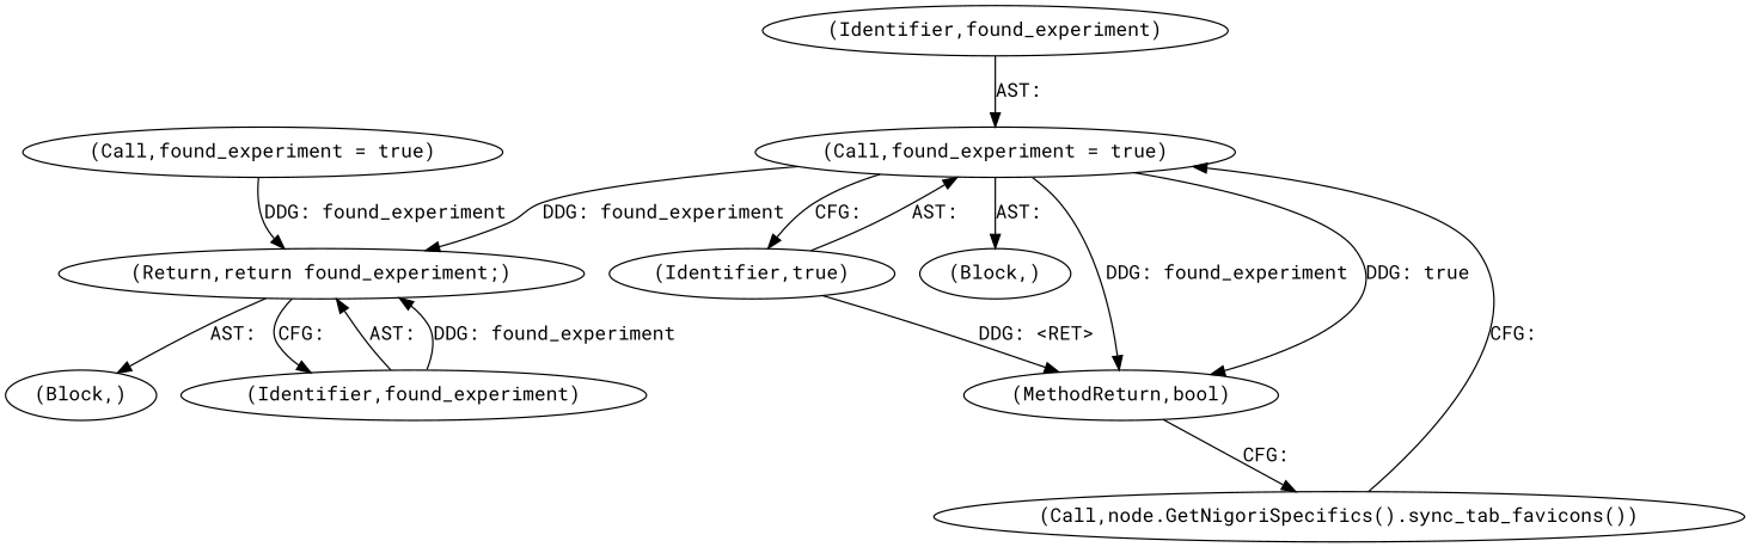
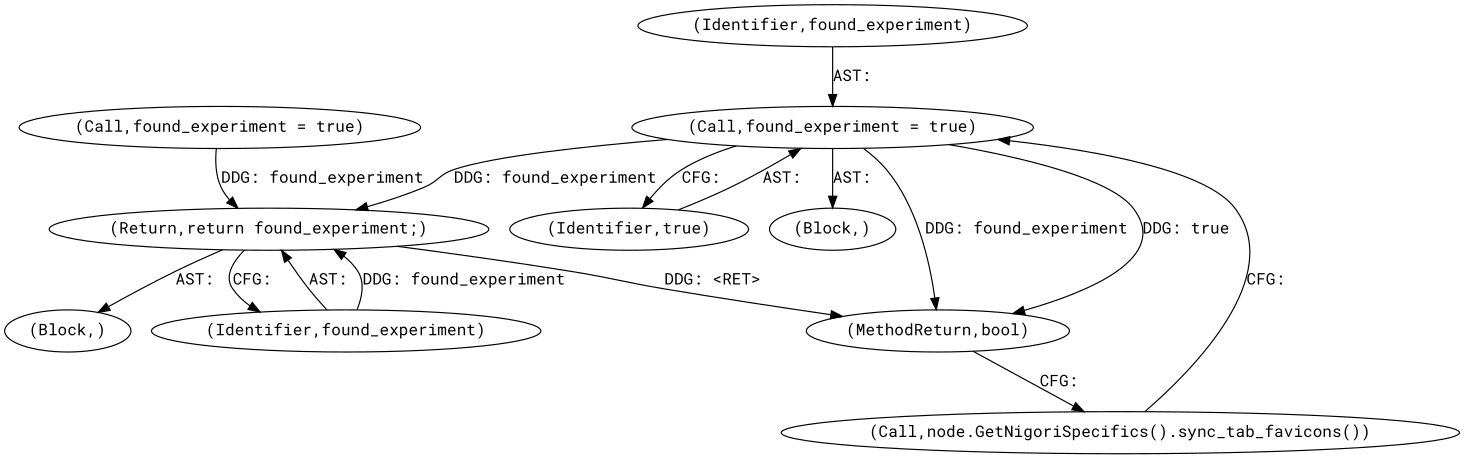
  digraph {
    fontname="Roboto Mono"
    node [fontname="Roboto Mono"]
    edge [fontname="Roboto Mono"]
    n1 [label="(Call,found_experiment = true)"]
    n2 [label="(Return,return found_experiment;)"]
    n3 [label="(Identifier,true)"]
    n4 [label="(Block,)"]
    n5 [label="(MethodReturn,bool)"]
    n6 [label="(Block,)"]
    n7 [label="(Identifier,found_experiment)"]
    n8 [label="(Call,node.GetNigoriSpecifics().sync_tab_favicons())"]
    n9 [label="(Call,found_experiment = true)"]
    n10 [label="(Identifier,found_experiment)"]
    n1 -> n2 [label="DDG: found_experiment"]
    n1 -> n3 [label="CFG: "]
    n1 -> n4 [label="AST: "]
    n1 -> n5 [label="DDG: found_experiment"]
    n1 -> n5 [label="DDG: true"]
-   n3 -> n5 [label="DDG: <RET>"]
+   n2 -> n5 [label="DDG: <RET>"]
    n2 -> n6 [label="AST: "]
    n2 -> n7 [label="CFG: "]
    n3 -> n1 [label="AST: "]
    n5 -> n8 [label="CFG: "]
    n7 -> n2 [label="AST: "]
    n7 -> n2 [label="DDG: found_experiment"]
    n8 -> n1 [label="CFG: "]
    n9 -> n2 [label="DDG: found_experiment"]
    n10 -> n1 [label="AST: "]
  }
